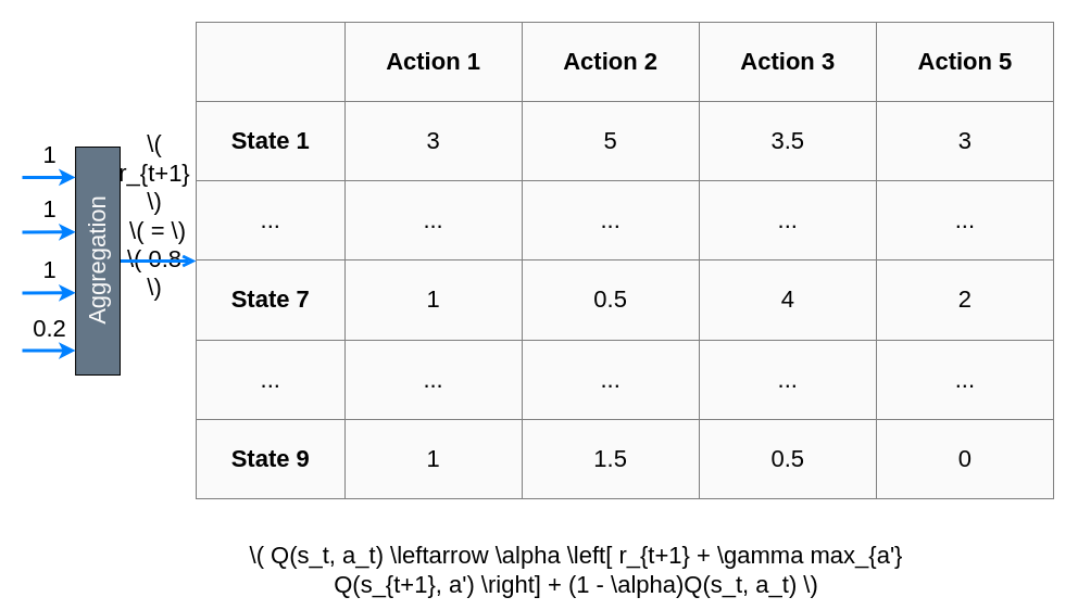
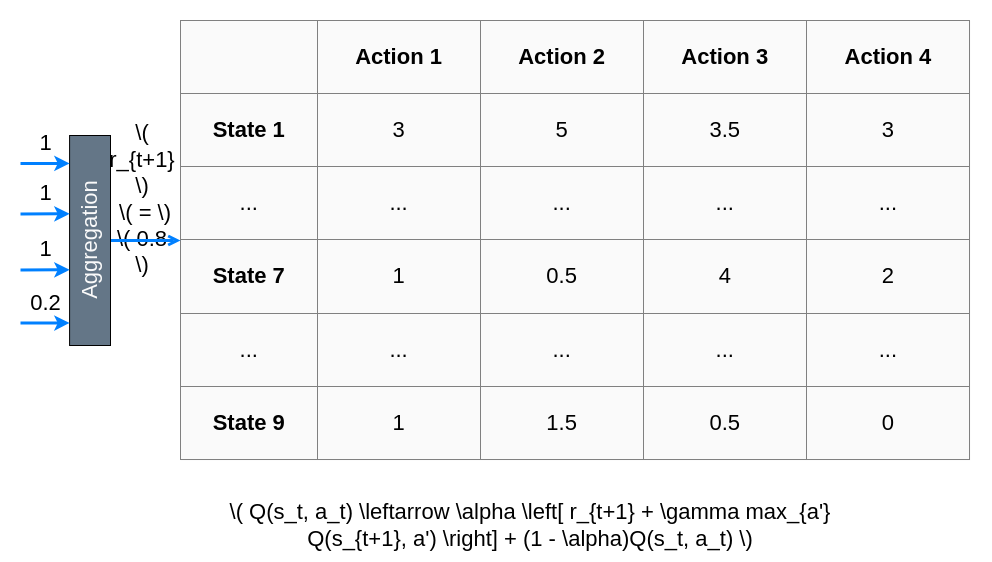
  <mxCell id="0" />
  <mxCell id="1" parent="0" />
  <mxCell id="2" value="" style="ellipse;whiteSpace=wrap;html=1;fillColor=none;strokeWidth=3;strokeColor=#FF6666;" parent="1" vertex="1"><mxGeometry x="613" y="260" width="30" height="30" as="geometry" /></mxCell>
- <mxCell id="3" value="&lt;table style=&quot;text-align: center; width: 100%; height: 100%; border-collapse: collapse; font-size: 22px;&quot; width=&quot;100%&quot; border=&quot;1&quot;&gt;&lt;tbody style=&quot;font-size: 22px;&quot;&gt;&lt;tr style=&quot;font-size: 22px;&quot;&gt;&lt;td align=&quot;center&quot; style=&quot;font-size: 22px;&quot;&gt;&lt;br style=&quot;font-size: 22px;&quot;&gt;&lt;/td&gt;&lt;td align=&quot;center&quot; style=&quot;font-size: 22px;&quot;&gt;&lt;b style=&quot;font-size: 22px;&quot;&gt;Action 1&lt;/b&gt;&lt;/td&gt;&lt;td align=&quot;center&quot; style=&quot;font-size: 22px;&quot;&gt;&lt;b style=&quot;font-size: 22px;&quot;&gt;Action 2&lt;/b&gt;&lt;/td&gt;&lt;td style=&quot;font-size: 22px;&quot;&gt;&lt;b style=&quot;font-size: 22px;&quot;&gt;Action&lt;/b&gt; &lt;b style=&quot;font-size: 22px;&quot;&gt;3&lt;/b&gt;&lt;/td&gt;&lt;td style=&quot;font-size: 22px;&quot;&gt;&lt;b style=&quot;font-size: 22px;&quot;&gt;Action 5&lt;/b&gt;&lt;/td&gt;&lt;/tr&gt;&lt;tr style=&quot;font-size: 22px;&quot;&gt;&lt;td align=&quot;center&quot; style=&quot;font-size: 22px;&quot;&gt;&lt;b style=&quot;font-size: 22px;&quot;&gt;State 1&lt;/b&gt;&lt;/td&gt;&lt;td align=&quot;center&quot; style=&quot;font-size: 22px;&quot;&gt;3&lt;/td&gt;&lt;td align=&quot;center&quot; style=&quot;font-size: 22px;&quot;&gt;5&lt;/td&gt;&lt;td style=&quot;font-size: 22px;&quot;&gt;3.5&lt;/td&gt;&lt;td style=&quot;font-size: 22px;&quot;&gt;3&lt;/td&gt;&lt;/tr&gt;&lt;tr style=&quot;font-size: 22px;&quot;&gt;&lt;td style=&quot;font-size: 22px;&quot;&gt;...&lt;/td&gt;&lt;td style=&quot;font-size: 22px;&quot;&gt;...&lt;/td&gt;&lt;td style=&quot;font-size: 22px;&quot;&gt;...&lt;/td&gt;&lt;td style=&quot;font-size: 22px;&quot;&gt;...&lt;/td&gt;&lt;td style=&quot;font-size: 22px;&quot;&gt;...&lt;/td&gt;&lt;/tr&gt;&lt;tr style=&quot;font-size: 22px;&quot;&gt;&lt;td align=&quot;center&quot; style=&quot;font-size: 22px;&quot;&gt;&lt;b style=&quot;font-size: 22px;&quot;&gt;State 7&lt;/b&gt;&lt;br style=&quot;font-size: 22px;&quot;&gt;&lt;/td&gt;&lt;td style=&quot;font-size: 22px;&quot; align=&quot;center&quot;&gt;1&lt;/td&gt;&lt;td style=&quot;font-size: 22px;&quot; align=&quot;center&quot;&gt;0.5&lt;/td&gt;&lt;td style=&quot;font-size: 22px;&quot;&gt;4&lt;/td&gt;&lt;td style=&quot;font-size: 22px;&quot;&gt;2&lt;/td&gt;&lt;/tr&gt;&lt;tr style=&quot;font-size: 22px;&quot;&gt;&lt;td style=&quot;font-size: 22px;&quot;&gt;...&lt;/td&gt;&lt;td style=&quot;font-size: 22px;&quot;&gt;...&lt;/td&gt;&lt;td style=&quot;font-size: 22px;&quot;&gt;...&lt;/td&gt;&lt;td style=&quot;font-size: 22px;&quot;&gt;...&lt;/td&gt;&lt;td style=&quot;font-size: 22px;&quot;&gt;...&lt;/td&gt;&lt;/tr&gt;&lt;tr style=&quot;font-size: 22px;&quot;&gt;&lt;td style=&quot;font-size: 22px;&quot;&gt;&lt;b style=&quot;font-size: 22px;&quot;&gt;State 9&lt;/b&gt;&lt;/td&gt;&lt;td style=&quot;font-size: 22px;&quot;&gt;1&lt;/td&gt;&lt;td style=&quot;font-size: 22px;&quot;&gt;1.5&lt;/td&gt;&lt;td style=&quot;font-size: 22px;&quot;&gt;0.5&lt;/td&gt;&lt;td style=&quot;font-size: 22px;&quot;&gt;0&lt;/td&gt;&lt;/tr&gt;&lt;/tbody&gt;&lt;/table&gt;" style="text;html=1;strokeColor=none;fillColor=#FAFAFA;overflow=fill;shadow=0;rounded=0;sketch=0;glass=0;fontSize=22;labelBackgroundColor=none;" parent="1" vertex="1"><mxGeometry x="180" y="20" width="790" height="440" as="geometry" /></mxCell>
+ <mxCell id="3" value="&lt;table style=&quot;text-align: center; width: 100%; height: 100%; border-collapse: collapse; font-size: 22px;&quot; width=&quot;100%&quot; border=&quot;1&quot;&gt;&lt;tbody style=&quot;font-size: 22px;&quot;&gt;&lt;tr style=&quot;font-size: 22px;&quot;&gt;&lt;td align=&quot;center&quot; style=&quot;font-size: 22px;&quot;&gt;&lt;br style=&quot;font-size: 22px;&quot;&gt;&lt;/td&gt;&lt;td align=&quot;center&quot; style=&quot;font-size: 22px;&quot;&gt;&lt;b style=&quot;font-size: 22px;&quot;&gt;Action 1&lt;/b&gt;&lt;/td&gt;&lt;td align=&quot;center&quot; style=&quot;font-size: 22px;&quot;&gt;&lt;b style=&quot;font-size: 22px;&quot;&gt;Action 2&lt;/b&gt;&lt;/td&gt;&lt;td style=&quot;font-size: 22px;&quot;&gt;&lt;b style=&quot;font-size: 22px;&quot;&gt;Action&lt;/b&gt; &lt;b style=&quot;font-size: 22px;&quot;&gt;3&lt;/b&gt;&lt;/td&gt;&lt;td style=&quot;font-size: 22px;&quot;&gt;&lt;b style=&quot;font-size: 22px;&quot;&gt;Action 4&lt;/b&gt;&lt;/td&gt;&lt;/tr&gt;&lt;tr style=&quot;font-size: 22px;&quot;&gt;&lt;td align=&quot;center&quot; style=&quot;font-size: 22px;&quot;&gt;&lt;b style=&quot;font-size: 22px;&quot;&gt;State 1&lt;/b&gt;&lt;/td&gt;&lt;td align=&quot;center&quot; style=&quot;font-size: 22px;&quot;&gt;3&lt;/td&gt;&lt;td align=&quot;center&quot; style=&quot;font-size: 22px;&quot;&gt;5&lt;/td&gt;&lt;td style=&quot;font-size: 22px;&quot;&gt;3.5&lt;/td&gt;&lt;td style=&quot;font-size: 22px;&quot;&gt;3&lt;/td&gt;&lt;/tr&gt;&lt;tr style=&quot;font-size: 22px;&quot;&gt;&lt;td style=&quot;font-size: 22px;&quot;&gt;...&lt;/td&gt;&lt;td style=&quot;font-size: 22px;&quot;&gt;...&lt;/td&gt;&lt;td style=&quot;font-size: 22px;&quot;&gt;...&lt;/td&gt;&lt;td style=&quot;font-size: 22px;&quot;&gt;...&lt;/td&gt;&lt;td style=&quot;font-size: 22px;&quot;&gt;...&lt;/td&gt;&lt;/tr&gt;&lt;tr style=&quot;font-size: 22px;&quot;&gt;&lt;td align=&quot;center&quot; style=&quot;font-size: 22px;&quot;&gt;&lt;b style=&quot;font-size: 22px;&quot;&gt;State 7&lt;/b&gt;&lt;br style=&quot;font-size: 22px;&quot;&gt;&lt;/td&gt;&lt;td style=&quot;font-size: 22px;&quot; align=&quot;center&quot;&gt;1&lt;/td&gt;&lt;td style=&quot;font-size: 22px;&quot; align=&quot;center&quot;&gt;0.5&lt;/td&gt;&lt;td style=&quot;font-size: 22px;&quot;&gt;4&lt;/td&gt;&lt;td style=&quot;font-size: 22px;&quot;&gt;2&lt;/td&gt;&lt;/tr&gt;&lt;tr style=&quot;font-size: 22px;&quot;&gt;&lt;td style=&quot;font-size: 22px;&quot;&gt;...&lt;/td&gt;&lt;td style=&quot;font-size: 22px;&quot;&gt;...&lt;/td&gt;&lt;td style=&quot;font-size: 22px;&quot;&gt;...&lt;/td&gt;&lt;td style=&quot;font-size: 22px;&quot;&gt;...&lt;/td&gt;&lt;td style=&quot;font-size: 22px;&quot;&gt;...&lt;/td&gt;&lt;/tr&gt;&lt;tr style=&quot;font-size: 22px;&quot;&gt;&lt;td style=&quot;font-size: 22px;&quot;&gt;&lt;b style=&quot;font-size: 22px;&quot;&gt;State 9&lt;/b&gt;&lt;/td&gt;&lt;td style=&quot;font-size: 22px;&quot;&gt;1&lt;/td&gt;&lt;td style=&quot;font-size: 22px;&quot;&gt;1.5&lt;/td&gt;&lt;td style=&quot;font-size: 22px;&quot;&gt;0.5&lt;/td&gt;&lt;td style=&quot;font-size: 22px;&quot;&gt;0&lt;/td&gt;&lt;/tr&gt;&lt;/tbody&gt;&lt;/table&gt;" style="text;html=1;strokeColor=none;fillColor=#FAFAFA;overflow=fill;shadow=0;rounded=0;sketch=0;glass=0;fontSize=22;labelBackgroundColor=none;" parent="1" vertex="1"><mxGeometry x="180" y="20" width="790" height="440" as="geometry" /></mxCell>
  <mxCell id="4" value="\( r_{t+1} \)&lt;br&gt;&amp;nbsp;\( = \)&lt;br&gt;\( 0.8 \)" style="text;html=1;strokeColor=none;fillColor=none;align=center;verticalAlign=middle;whiteSpace=wrap;rounded=0;strokeWidth=3;fontSize=22;fontColor=#000000;" parent="1" vertex="1"><mxGeometry x="107" y="159" width="70" height="80" as="geometry" /></mxCell>
  <mxCell id="5" value="\( Q(s_t, a_t) \leftarrow \alpha \left[ r_{t+1}&amp;nbsp;+ \gamma max_{a'} Q(s_{t+1}, a') \right] + (1 - \alpha)Q(s_t, a_t) \)" style="text;html=1;strokeColor=none;fillColor=none;align=center;verticalAlign=middle;whiteSpace=wrap;rounded=0;labelBackgroundColor=none;strokeWidth=2;fontSize=22;fontColor=#000000;" parent="1" vertex="1"><mxGeometry x="190" y="510" width="680" height="30" as="geometry" /></mxCell>
  <mxCell id="6" style="edgeStyle=orthogonalEdgeStyle;rounded=0;orthogonalLoop=1;jettySize=auto;html=1;labelBackgroundColor=none;strokeColor=#0080FF;strokeWidth=3;fontSize=22;fontColor=#0080FF;endArrow=open;" edge="1" parent="1" source="7" target="3"><mxGeometry relative="1" as="geometry" /></mxCell>
  <mxCell id="7" value="&lt;font color=&quot;#fafafa&quot; style=&quot;font-size: 22px;&quot;&gt;Aggregation&lt;/font&gt;" style="rounded=0;whiteSpace=wrap;html=1;horizontal=0;fillColor=#647687;" vertex="1" parent="1"><mxGeometry x="69.091" y="135" width="40.909" height="210" as="geometry" /></mxCell>
  <mxCell id="8" value="1" style="endArrow=classic;html=1;rounded=0;fontSize=22;fontColor=#000000;fillColor=#0247FE;strokeColor=#0080FF;strokeWidth=3;entryX=0;entryY=0.133;entryDx=0;entryDy=0;entryPerimeter=0;labelBackgroundColor=none;" edge="1" parent="1" target="7"><mxGeometry x="0.001" y="20" width="50" height="50" relative="1" as="geometry"><mxPoint x="20" y="163" as="sourcePoint" /><mxPoint x="60.909" y="121" as="targetPoint" /><mxPoint as="offset" /></mxGeometry></mxCell>
  <mxCell id="9" value="1" style="endArrow=classic;html=1;rounded=0;fontSize=22;fontColor=#000000;fillColor=#0247FE;strokeColor=#0080FF;strokeWidth=3;entryX=0;entryY=0.133;entryDx=0;entryDy=0;entryPerimeter=0;labelBackgroundColor=none;" edge="1" parent="1"><mxGeometry x="0.001" y="20" width="50" height="50" relative="1" as="geometry"><mxPoint x="20" y="213.4" as="sourcePoint" /><mxPoint x="69.091" y="213.33" as="targetPoint" /><mxPoint as="offset" /></mxGeometry></mxCell>
  <mxCell id="10" value="1" style="endArrow=classic;html=1;rounded=0;fontSize=22;fontColor=#000000;fillColor=#0247FE;strokeColor=#0080FF;strokeWidth=3;entryX=0;entryY=0.133;entryDx=0;entryDy=0;entryPerimeter=0;labelBackgroundColor=none;" edge="1" parent="1"><mxGeometry x="0.001" y="20" width="50" height="50" relative="1" as="geometry"><mxPoint x="20" y="269.4" as="sourcePoint" /><mxPoint x="69.091" y="269.33" as="targetPoint" /><mxPoint as="offset" /></mxGeometry></mxCell>
  <mxCell id="11" value="0.2" style="endArrow=classic;html=1;rounded=0;fontSize=22;fontColor=#000000;fillColor=#0247FE;strokeColor=#0080FF;strokeWidth=3;entryX=0;entryY=0.133;entryDx=0;entryDy=0;entryPerimeter=0;labelBackgroundColor=none;" edge="1" parent="1"><mxGeometry x="0.001" y="20" width="50" height="50" relative="1" as="geometry"><mxPoint x="20" y="322.6" as="sourcePoint" /><mxPoint x="69.091" y="322.53" as="targetPoint" /><mxPoint as="offset" /></mxGeometry></mxCell>
